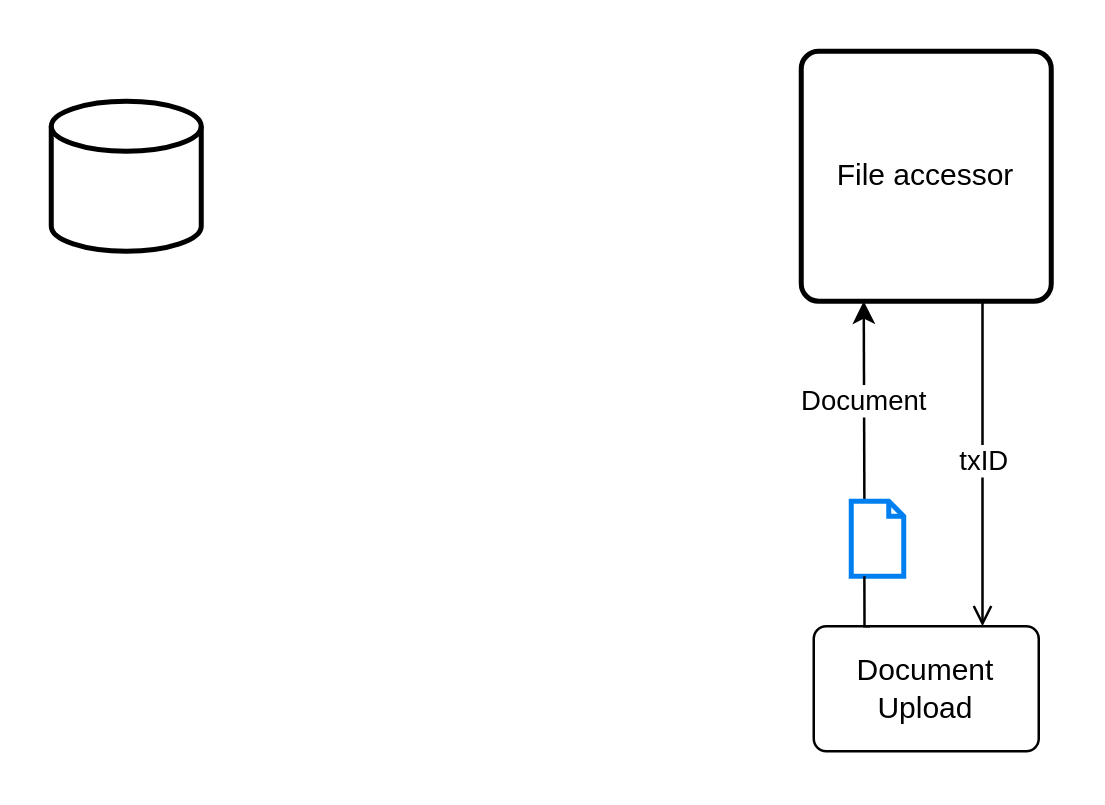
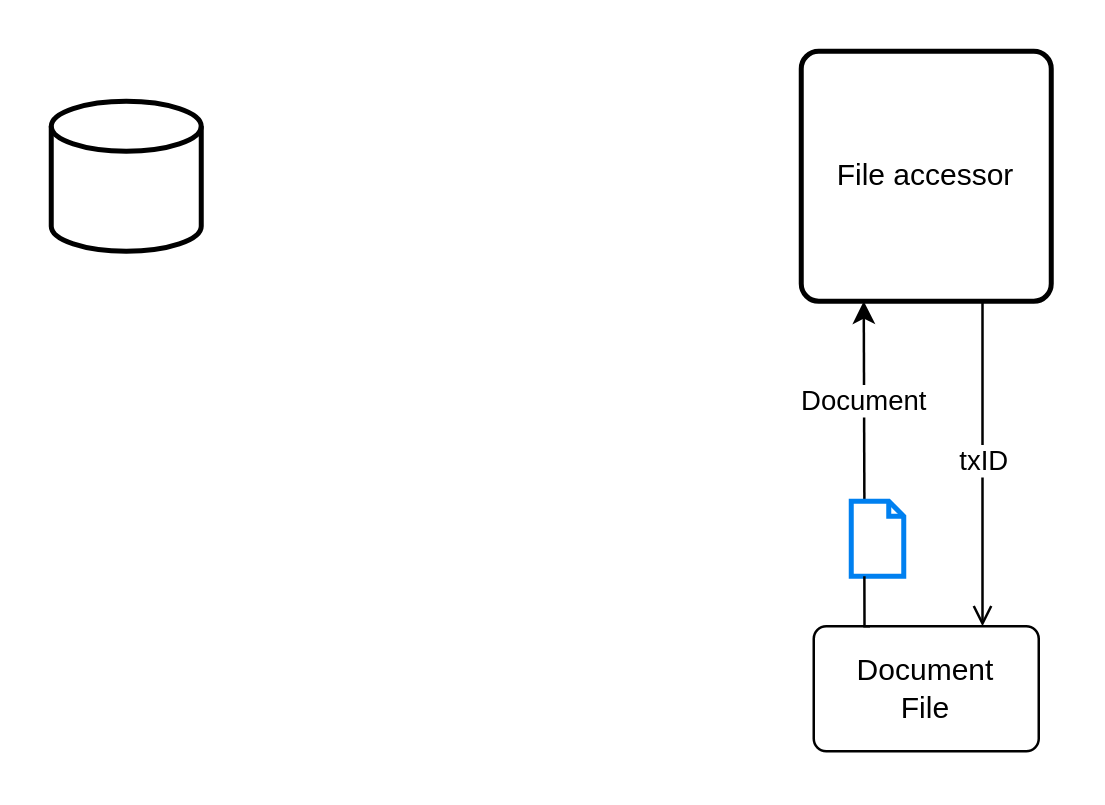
  <mxCell id="0" />
  <mxCell id="1" parent="0" />
  <mxCell id="2" value="" style="strokeWidth=2;html=1;shape=mxgraph.flowchart.database;whiteSpace=wrap;" vertex="1" parent="1"><mxGeometry x="20" y="40" width="60" height="60" as="geometry" /></mxCell>
  <mxCell id="3" value="File accessor" style="rounded=1;whiteSpace=wrap;html=1;absoluteArcSize=1;arcSize=14;strokeWidth=2;" vertex="1" parent="1"><mxGeometry x="320" y="20" width="100" height="100" as="geometry" /></mxCell>
- <mxCell id="4" value="Document &lt;br&gt;Upload" style="rounded=1;arcSize=10;whiteSpace=wrap;html=1;align=center;" vertex="1" parent="1"><mxGeometry x="325" y="250" width="90" height="50" as="geometry" /></mxCell>
+ <mxCell id="4" value="Document &lt;br&gt;File" style="rounded=1;arcSize=10;whiteSpace=wrap;html=1;align=center;" vertex="1" parent="1"><mxGeometry x="325" y="250" width="90" height="50" as="geometry" /></mxCell>
  <mxCell id="5" value="Document" style="edgeStyle=segmentEdgeStyle;endArrow=classic;html=1;rounded=0;exitX=0.25;exitY=0;exitDx=0;exitDy=0;entryX=0.25;entryY=1;entryDx=0;entryDy=0;startArrow=none;" edge="1" parent="1" source="7" target="3"><mxGeometry width="50" height="50" relative="1" as="geometry"><mxPoint x="320" y="170" as="sourcePoint" /><mxPoint x="370" y="120" as="targetPoint" /></mxGeometry></mxCell>
  <mxCell id="6" value="txID" style="edgeStyle=segmentEdgeStyle;endArrow=open;html=1;rounded=0;exitX=0.75;exitY=1;exitDx=0;exitDy=0;entryX=0.75;entryY=0;entryDx=0;entryDy=0;" edge="1" parent="1" source="3" target="4"><mxGeometry width="50" height="50" relative="1" as="geometry"><mxPoint x="380" y="110" as="sourcePoint" /><mxPoint x="430" y="60" as="targetPoint" /></mxGeometry></mxCell>
  <mxCell id="7" value="" style="html=1;verticalLabelPosition=bottom;align=center;labelBackgroundColor=#ffffff;verticalAlign=top;strokeWidth=2;strokeColor=#0080F0;shadow=0;dashed=0;shape=mxgraph.ios7.icons.document;" vertex="1" parent="1"><mxGeometry x="340" y="200" width="21" height="30" as="geometry" /></mxCell>
  <mxCell id="8" value="" style="edgeStyle=segmentEdgeStyle;endArrow=none;html=1;rounded=0;exitX=0.25;exitY=0;exitDx=0;exitDy=0;entryX=0.25;entryY=1;entryDx=0;entryDy=0;" edge="1" parent="1" source="4" target="7"><mxGeometry width="50" height="50" relative="1" as="geometry"><mxPoint x="347.5" y="250" as="sourcePoint" /><mxPoint x="345" y="120" as="targetPoint" /></mxGeometry></mxCell>
